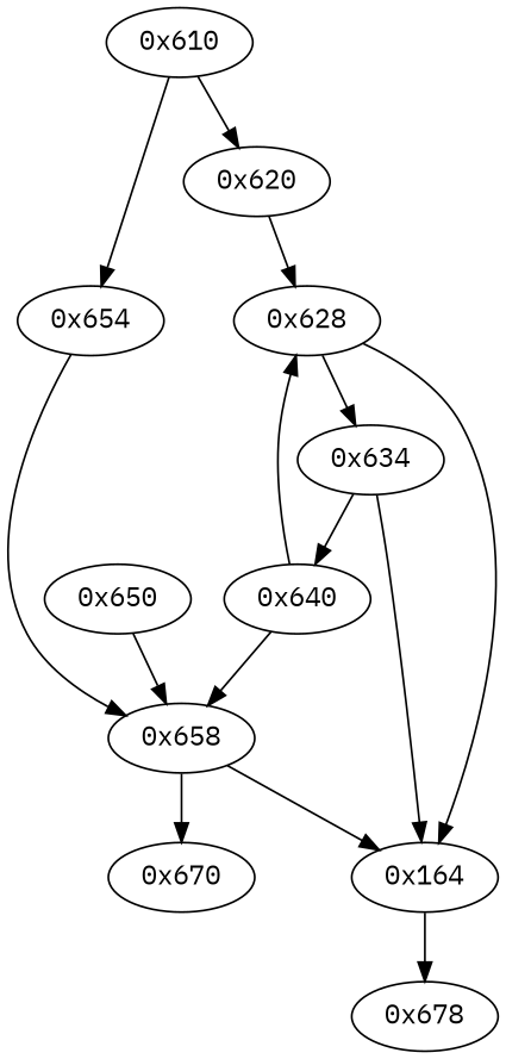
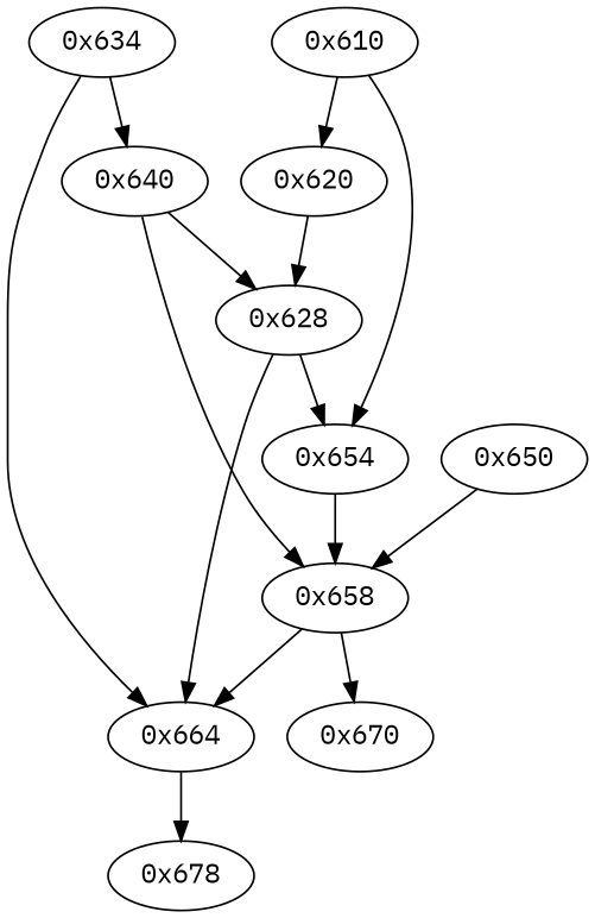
  strict digraph {
    fontname="IBM Plex Mono"
    node [fontname="IBM Plex Mono" opcode="[u'ldrb', u'cmp', u'b']"]
    edge [fontname="IBM Plex Mono"]
    "0x670" [opcode="[u'ldr', u'add']"]
    "0x658"
-   "0x664" [opcode="[u'ldr', u'add', u'b']" label="0x164"]
+   "0x664" [opcode="[u'ldr', u'add', u'b']"]
    "0x678" [opcode="[u'bl', u'mov', u'pop']"]
    "0x610" [opcode="[u'ldm', u'ldrb', u'cmp', u'b']"]
    "0x654" [opcode="[u'mov']"]
    "0x620" [opcode="[u'add', u'mov']"]
    "0x628"
    "0x634" [opcode="[u'and', u'cmp', u'b']"]
    "0x650" [opcode="[u'b']"]
    "0x640" [opcode="[u'ldrb', u'add', u'cmp', u'b']"]
    "0x658" -> "0x670"
    "0x658" -> "0x664"
    "0x664" -> "0x678"
    "0x610" -> "0x654"
    "0x610" -> "0x620"
    "0x654" -> "0x658"
    "0x620" -> "0x628"
    "0x628" -> "0x664"
-   "0x628" -> "0x634"
+   "0x628" -> "0x654"
    "0x634" -> "0x664"
    "0x634" -> "0x640"
    "0x650" -> "0x658"
    "0x640" -> "0x658"
    "0x640" -> "0x628"
  }
